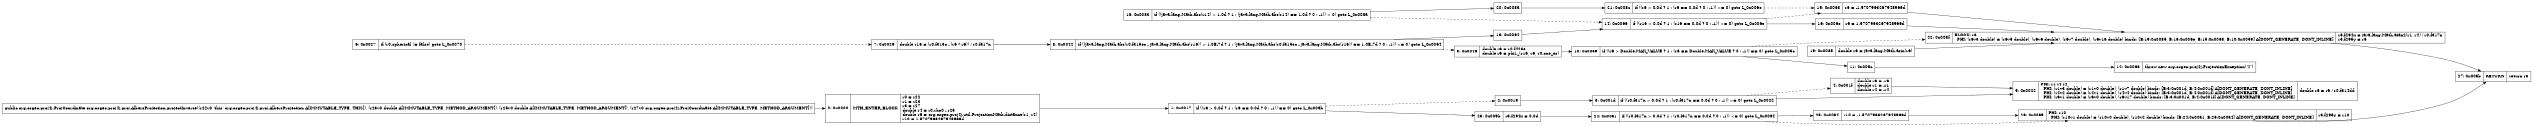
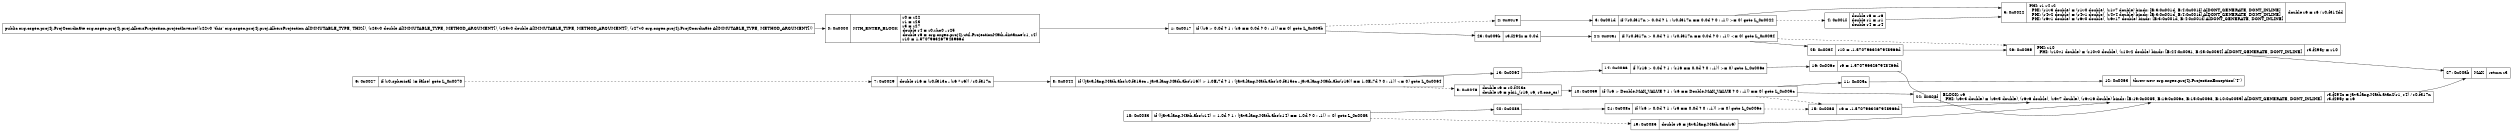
  digraph {
    rankdir=LR
    node [shape=record]
    n1 [label="{0\:\ 0x0000|MTH_ENTER_BLOCK\l|r0 = r22\lr1 = r23\lr3 = r27\ldouble r4 = r0.rho0 \- r25\ldouble r6 = org.osgeo.proj4j.util.ProjectionMath.distance(r1, r4)\lr10 = 1.5707963267948966d\l}"]
    n2 [label="{1\:\ 0x0017|if ((r6 \> 0.0d ? 1 : (r6 == 0.0d ? 0 : \-1)) == 0) goto L_0x009b\l}"]
    n3 [label="{2\:\ 0x0019}"]
    n4 [label="{23\:\ 0x009b|r3.f294x = 0.0d\l}"]
    n5 [label="{3\:\ 0x001d|if ((r0.f317n \> 0.0d ? 1 : (r0.f317n == 0.0d ? 0 : \-1)) \>= 0) goto L_0x0022\l}"]
    n6 [label="{24\:\ 0x00a1|if ((r0.f317n \> 0.0d ? 1 : (r0.f317n == 0.0d ? 0 : \-1)) \<= 0) goto L_0x00a4\l}"]
    n7 [label="{4\:\ 0x001f|double r6 = \-r6\ldouble r1 = \-r1\ldouble r4 = \-r4\l}"]
    n8 [label="{5\:\ 0x0022|PHI: r1 r4 r2 \l  PHI: (r1v3 double) = (r1v0 double), (r1v7 double) binds: [B:3:0x001d, B:4:0x001f] A[DONT_GENERATE, DONT_INLINE]\l  PHI: (r4v2 double) = (r4v1 double), (r4v4 double) binds: [B:3:0x001d, B:4:0x001f] A[DONT_GENERATE, DONT_INLINE]\l  PHI: (r6v1 double) = (r6v0 double), (r6v17 double) binds: [B:3:0x001d, B:4:0x001f] A[DONT_GENERATE, DONT_INLINE]\l|double r6 = r6 \/ r0.f314dd\l}"]
    n9 [label="{6\:\ 0x0027|if (r0.spherical != false) goto L_0x0070\l}"]
    n10 [label="{7\:\ 0x0029|double r16 = (r0.f313c \- (r6 * r6)) \/ r0.f317n\l}"]
    n11 [label="{8\:\ 0x0044|if ((java.lang.Math.abs(r0.f315ec \- java.lang.Math.abs(r16)) \> 1.0E\-7d ? 1 : (java.lang.Math.abs(r0.f315ec \- java.lang.Math.abs(r16)) == 1.0E\-7d ? 0 : \-1)) \<= 0) goto L_0x0064\l}"]
    n12 [label="{9\:\ 0x0046|double r6 = r0.f423e\ldouble r6 = phi1_(r16, r6, r0.one_es)\l}"]
    n13 [label="{13\:\ 0x0064}"]
    n14 [label="{10\:\ 0x0059|if ((r6 \> Double.MAX_VALUE ? 1 : (r6 == Double.MAX_VALUE ? 0 : \-1)) == 0) goto L_0x005c\l}"]
    n15 [label="{14\:\ 0x0066|if ((r16 \> 0.0d ? 1 : (r16 == 0.0d ? 0 : \-1)) \>= 0) goto L_0x006e\l}"]
    n16 [label="{11\:\ 0x005c}"]
    n17 [label="{22\:\ 0x008f|BLOCK: r6 \l  PHI: (r6v3 double) = (r6v5 double), (r6v6 double), (r6v7 double), (r6v16 double) binds: [B:19:0x0085, B:16:0x006e, B:15:0x0068, B:10:0x0059] A[DONT_GENERATE, DONT_INLINE]\l|r3.f294x = java.lang.Math.atan2(r1, r4) \/ r0.f317n\lr3.f295y = r6\l}"]
    n18 [label="{12\:\ 0x0063|throw new org.osgeo.proj4j.ProjectionException(\"I\")\l}"]
-   n19 [label="{27\:\ 0x00ab|RETURN\l|return r3\l}"]
+   n19 [label="{27\:\ 0x00ab|MAX\l|return r3\l}"]
    n20 [label="{15\:\ 0x0068|r6 = \-1.5707963267948966d\l}"]
-   n21 [label="{16\:\ 0x006e|r6 = 1.5707963267948966d\l}"]
+   n21 [label="{16\:\ 0x006e|r6 = 1.5707963267948466d\l}"]
    n22 [label="{18\:\ 0x0083|if ((java.lang.Math.abs(r14) \> 1.0d ? 1 : (java.lang.Math.abs(r14) == 1.0d ? 0 : \-1)) \> 0) goto L_0x008a\l}"]
    n23 [label="{19\:\ 0x0085|double r6 = java.lang.Math.asin(r6)\l}"]
    n24 [label="{20\:\ 0x008a}"]
    n25 [label="{21\:\ 0x008c|if ((r6 \> 0.0d ? 1 : (r6 == 0.0d ? 0 : \-1)) \>= 0) goto L_0x006e\l}"]
    n26 [label="{25\:\ 0x00a4|r10 = \-1.5707963267948966d\l}"]
    n27 [label="{26\:\ 0x00a9|PHI: r10 \l  PHI: (r10v1 double) = (r10v0 double), (r10v2 double) binds: [B:24:0x00a1, B:25:0x00a4] A[DONT_GENERATE, DONT_INLINE]\l|r3.f295y = r10\l}"]
    n28 [label="{public org.osgeo.proj4j.ProjCoordinate org.osgeo.proj4j.proj.AlbersProjection.projectInverse((r22v0 'this' org.osgeo.proj4j.proj.AlbersProjection A[IMMUTABLE_TYPE, THIS]), (r23v0 double A[IMMUTABLE_TYPE, METHOD_ARGUMENT]), (r25v0 double A[IMMUTABLE_TYPE, METHOD_ARGUMENT]), (r27v0 org.osgeo.proj4j.ProjCoordinate A[IMMUTABLE_TYPE, METHOD_ARGUMENT])) }"]
    n1 -> n2
    n2 -> n3 [style=dashed]
    n2 -> n4
    n3 -> n5
    n4 -> n6
    n5 -> n7 [style=dashed]
    n5 -> n8
    n6 -> n26
    n6 -> n27 [style=dashed]
    n7 -> n8
    n9 -> n10 [style=dashed]
    n10 -> n11
    n11 -> n12 [style=dashed]
    n11 -> n13
    n12 -> n14
    n13 -> n15
    n14 -> n16
-   n14 -> n17 [style=dashed]
-   n15 -> n20 [style=dashed]
+   n14 -> n17 [style=solid]
+   n14 -> n20 [style=dashed]
    n15 -> n21
    n16 -> n18
    n17 -> n19
    n20 -> n17
    n21 -> n17
-   n22 -> n15 [style=dashed]
+   n22 -> n23 [style=dashed]
    n22 -> n24
    n23 -> n17
    n24 -> n25
    n25 -> n20 [style=dashed]
    n26 -> n27
    n27 -> n19
    n28 -> n1
  }
